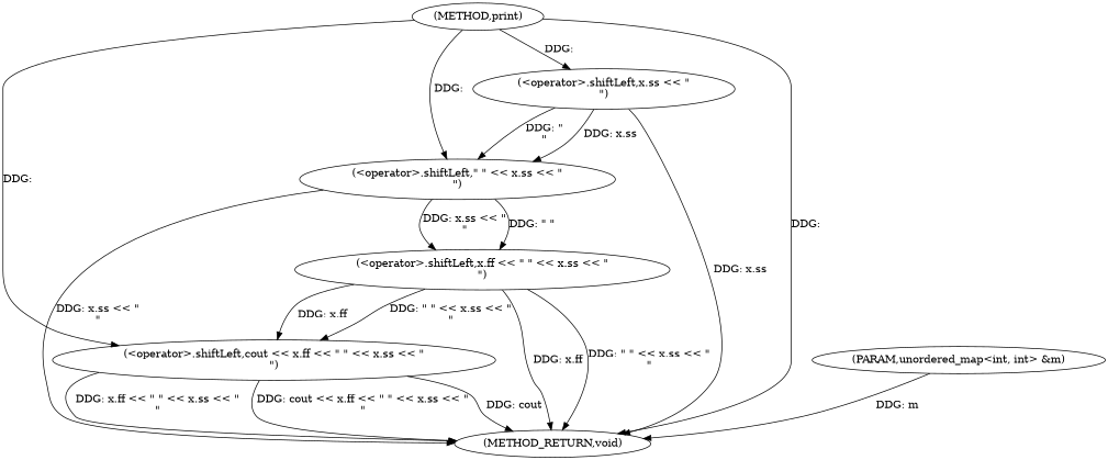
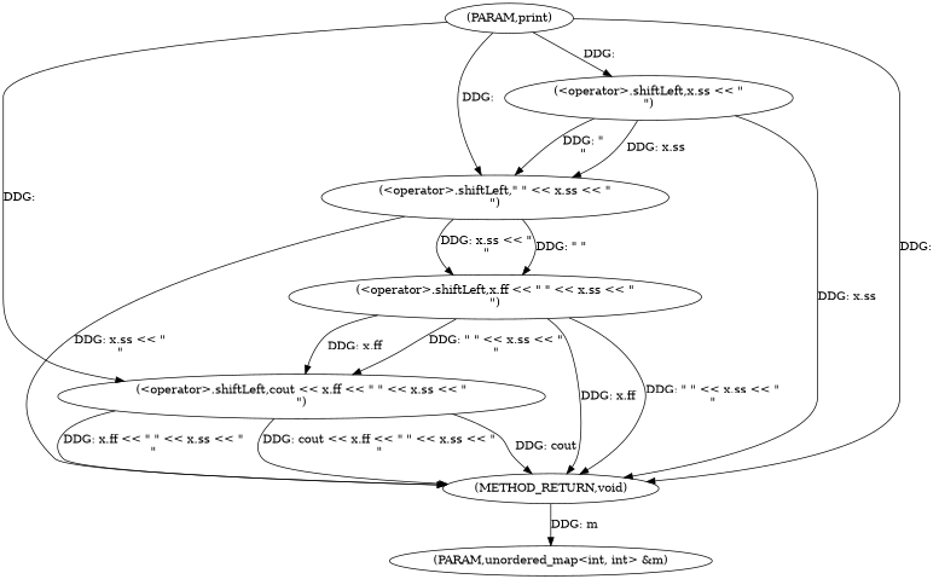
  digraph {
-   n1 [label="(METHOD,print)"]
+   n1 [label="(PARAM,print)"]
    n2 [label="(<operator>.shiftLeft,cout << x.ff << \" \" << x.ss << \"\n\")"]
    n3 [label="(<operator>.shiftLeft,\" \" << x.ss << \"\n\")"]
    n4 [label="(<operator>.shiftLeft,x.ss << \"\n\")"]
    n5 [label="(METHOD_RETURN,void)"]
    n6 [label="(PARAM,unordered_map<int, int> &m)"]
    n7 [label="(<operator>.shiftLeft,x.ff << \" \" << x.ss << \"\n\")"]
    n1 -> n2 [label="DDG: "]
    n1 -> n3 [label="DDG: "]
    n1 -> n4 [label="DDG: "]
    n1 -> n5 [label="DDG: "]
    n2 -> n5 [label="DDG: x.ff << \" \" << x.ss << \"\n\""]
    n2 -> n5 [label="DDG: cout << x.ff << \" \" << x.ss << \"\n\""]
    n2 -> n5 [label="DDG: cout"]
    n3 -> n5 [label="DDG: x.ss << \"\n\""]
    n3 -> n7 [label="DDG: x.ss << \"\n\""]
    n3 -> n7 [label="DDG: \" \""]
    n4 -> n3 [label="DDG: \"\n\""]
    n4 -> n3 [label="DDG: x.ss"]
    n4 -> n5 [label="DDG: x.ss"]
-   n6 -> n5 [label="DDG: m"]
+   n5 -> n6 [label="DDG: m"]
    n7 -> n2 [label="DDG: \" \" << x.ss << \"\n\""]
    n7 -> n2 [label="DDG: x.ff"]
    n7 -> n5 [label="DDG: x.ff"]
    n7 -> n5 [label="DDG: \" \" << x.ss << \"\n\""]
  }
